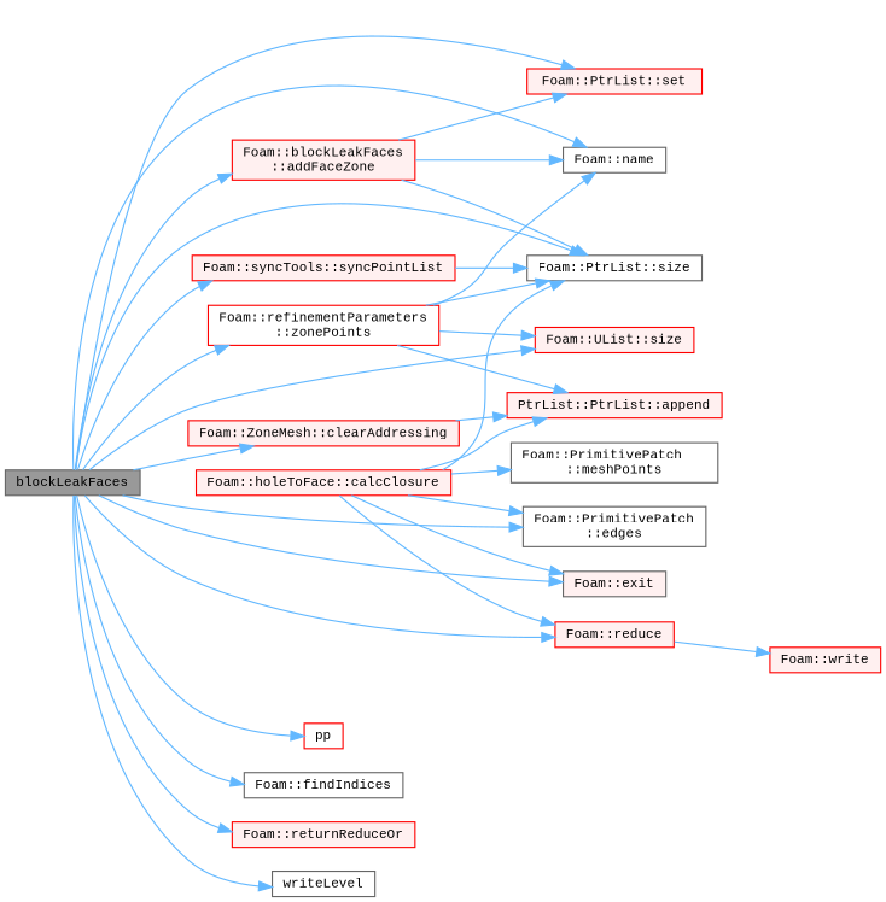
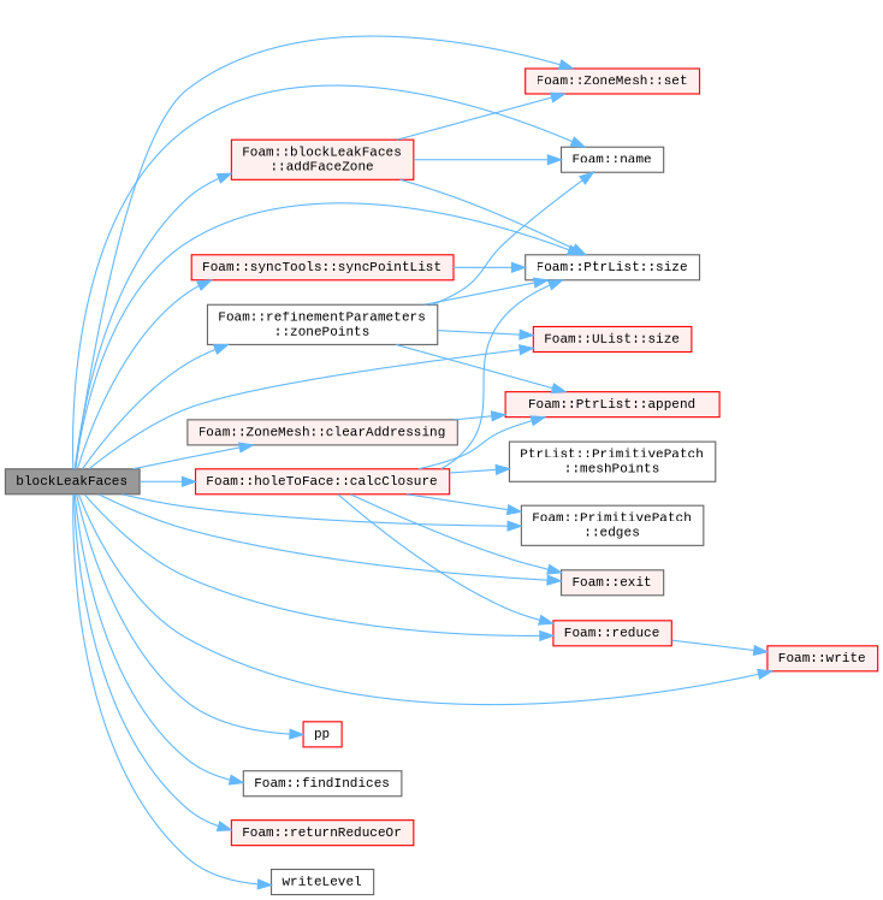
  digraph {
    fontname="Liberation Mono"
    rankdir=LR
    node [color=red fillcolor="#FFF0F0" fontname="Liberation Mono" fontsize=10 shape=box style=filled]
    edge [color=steelblue1 fontname="Liberation Mono" fontsize=10 labelfontname=Helvetica labelfontsize=10 style=solid]
    n1 [color=gray40 fillcolor=grey60 fontcolor=black height=0.2 label=blockLeakFaces width=0.4]
    n2 [height=0.2 label="Foam::blockLeakFaces\l::addFaceZone" width=0.4]
    n3 [color=grey40 fillcolor=white height=0.2 label="Foam::name" width=0.4]
-   n4 [height=0.2 label="Foam::PtrList::set" width=0.4]
+   n4 [height=0.2 label="Foam::ZoneMesh::set" width=0.4]
    n5 [color=grey40 fillcolor=white height=0.2 label="Foam::PtrList::size" width=0.4]
    n6 [height=0.2 label="Foam::holeToFace::calcClosure" width=0.4]
    n7 [color=grey40 fillcolor=white height=0.2 label="Foam::PrimitivePatch\l::edges" width=0.4]
    n8 [color=grey40 height=0.2 label="Foam::exit" width=0.4]
    n9 [fillcolor=white height=0.2 label=pp width=0.4]
-   n10 [height=0.2 label="Foam::ZoneMesh::clearAddressing" width=0.4]
+   n10 [color=grey40 height=0.2 label="Foam::ZoneMesh::clearAddressing" width=0.4]
    n11 [height=0.2 label="Foam::write" width=0.4]
    n12 [color=grey40 fillcolor=white height=0.2 label="Foam::findIndices" width=0.4]
    n13 [height=0.2 label="Foam::reduce" width=0.4]
    n14 [height=0.2 label="Foam::returnReduceOr" width=0.4]
    n15 [height=0.2 label="Foam::UList::size" width=0.4]
    n16 [height=0.2 label="Foam::syncTools::syncPointList" width=0.4]
    n17 [color=grey40 fillcolor=white height=0.2 label=writeLevel width=0.4]
-   n18 [fillcolor=white height=0.2 label="Foam::refinementParameters\l::zonePoints" width=0.4]
-   n19 [height=0.2 label="PtrList::PtrList::append" width=0.4]
-   n20 [color=grey40 fillcolor=white height=0.2 label="Foam::PrimitivePatch\l::meshPoints" width=0.4]
+   n18 [color=grey40 fillcolor=white height=0.2 label="Foam::refinementParameters\l::zonePoints" width=0.4]
+   n19 [height=0.2 label="Foam::PtrList::append" width=0.4]
+   n20 [color=grey40 fillcolor=white height=0.2 label="PtrList::PrimitivePatch\l::meshPoints" width=0.4]
    n1 -> n2
    n1 -> n3
    n1 -> n4
    n1 -> n5
+   n1 -> n6
    n1 -> n7
    n1 -> n8
    n1 -> n9
    n1 -> n10
+   n1 -> n11
    n1 -> n12
    n1 -> n13
    n1 -> n14
    n1 -> n15
    n1 -> n16
    n1 -> n17
    n1 -> n18
    n2 -> n3
    n2 -> n4
    n2 -> n5
    n6 -> n5
    n6 -> n7
    n6 -> n8
    n6 -> n13
    n6 -> n19
    n6 -> n20
    n10 -> n19
    n13 -> n11
    n16 -> n5
    n18 -> n3
    n18 -> n5
    n18 -> n15
    n18 -> n19
  }
